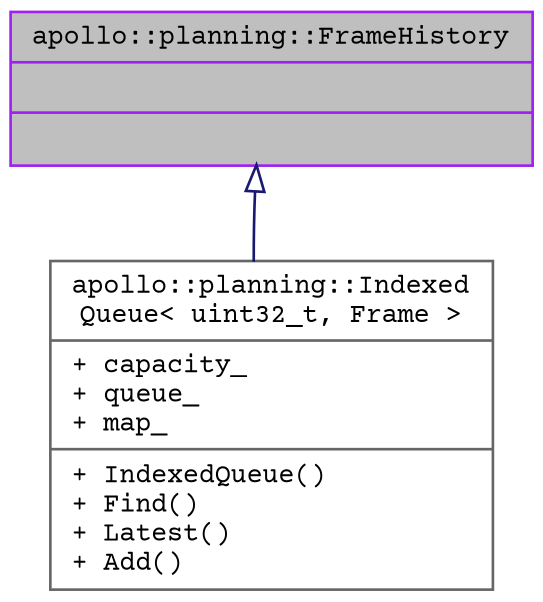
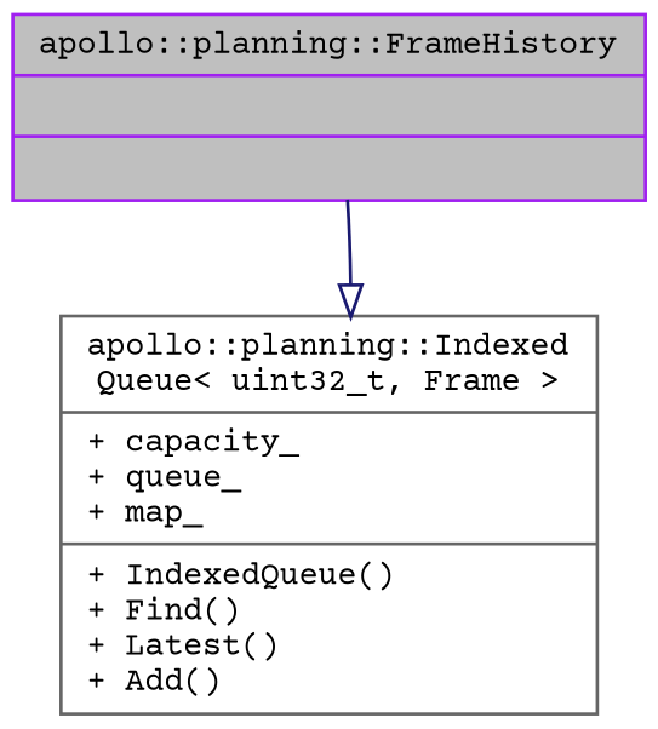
  digraph {
    fontname="Courier Prime"
    node [fontname="Courier Prime" fontsize=10 shape=record style=filled]
    n1 [color=purple fillcolor=grey75 fontcolor=black height=0.2 label="{apollo::planning::FrameHistory\n||}" width=0.4]
    n2 [color=gray40 fillcolor=white height=0.2 label="{apollo::planning::Indexed\lQueue\< uint32_t, Frame \>\n|+ capacity_\l+ queue_\l+ map_\l|+ IndexedQueue()\l+ Find()\l+ Latest()\l+ Add()\l}" width=0.4]
-   n1 -> n2 [arrowtail=onormal color=midnightblue dir=back fontname="Courier Prime" fontsize=10 labelfontname=Helvetica labelfontsize=10 style=solid]
+   n2 -> n1 [arrowtail=onormal color=midnightblue dir=back fontname="Courier Prime" fontsize=10 labelfontname=Helvetica labelfontsize=10 style=solid]
  }
